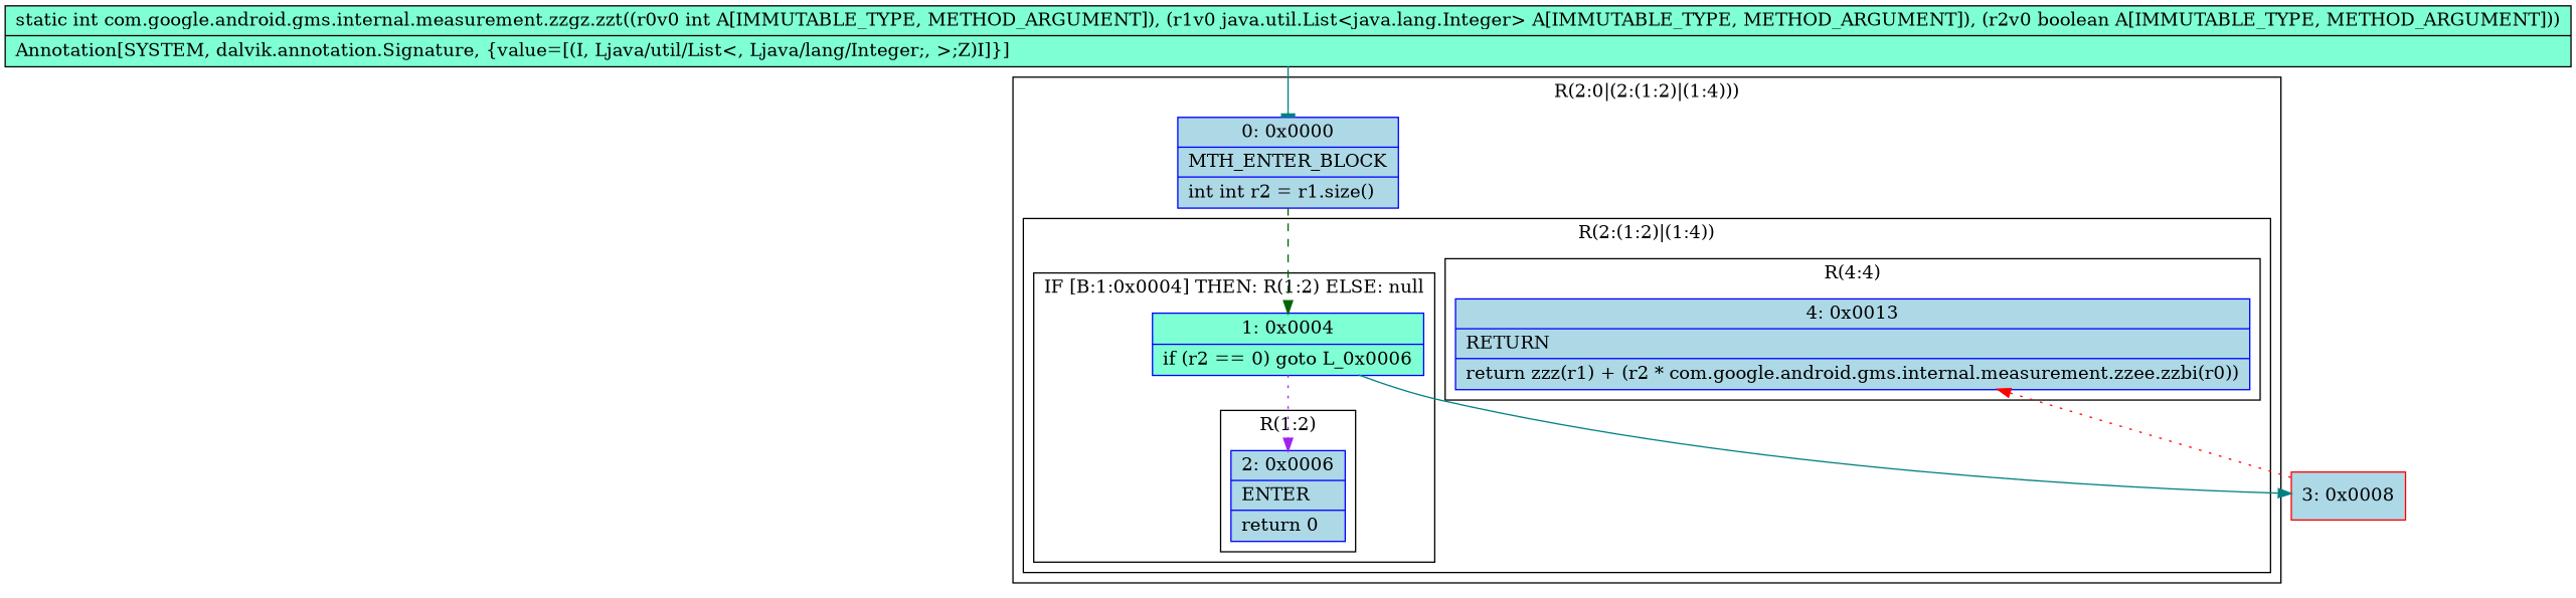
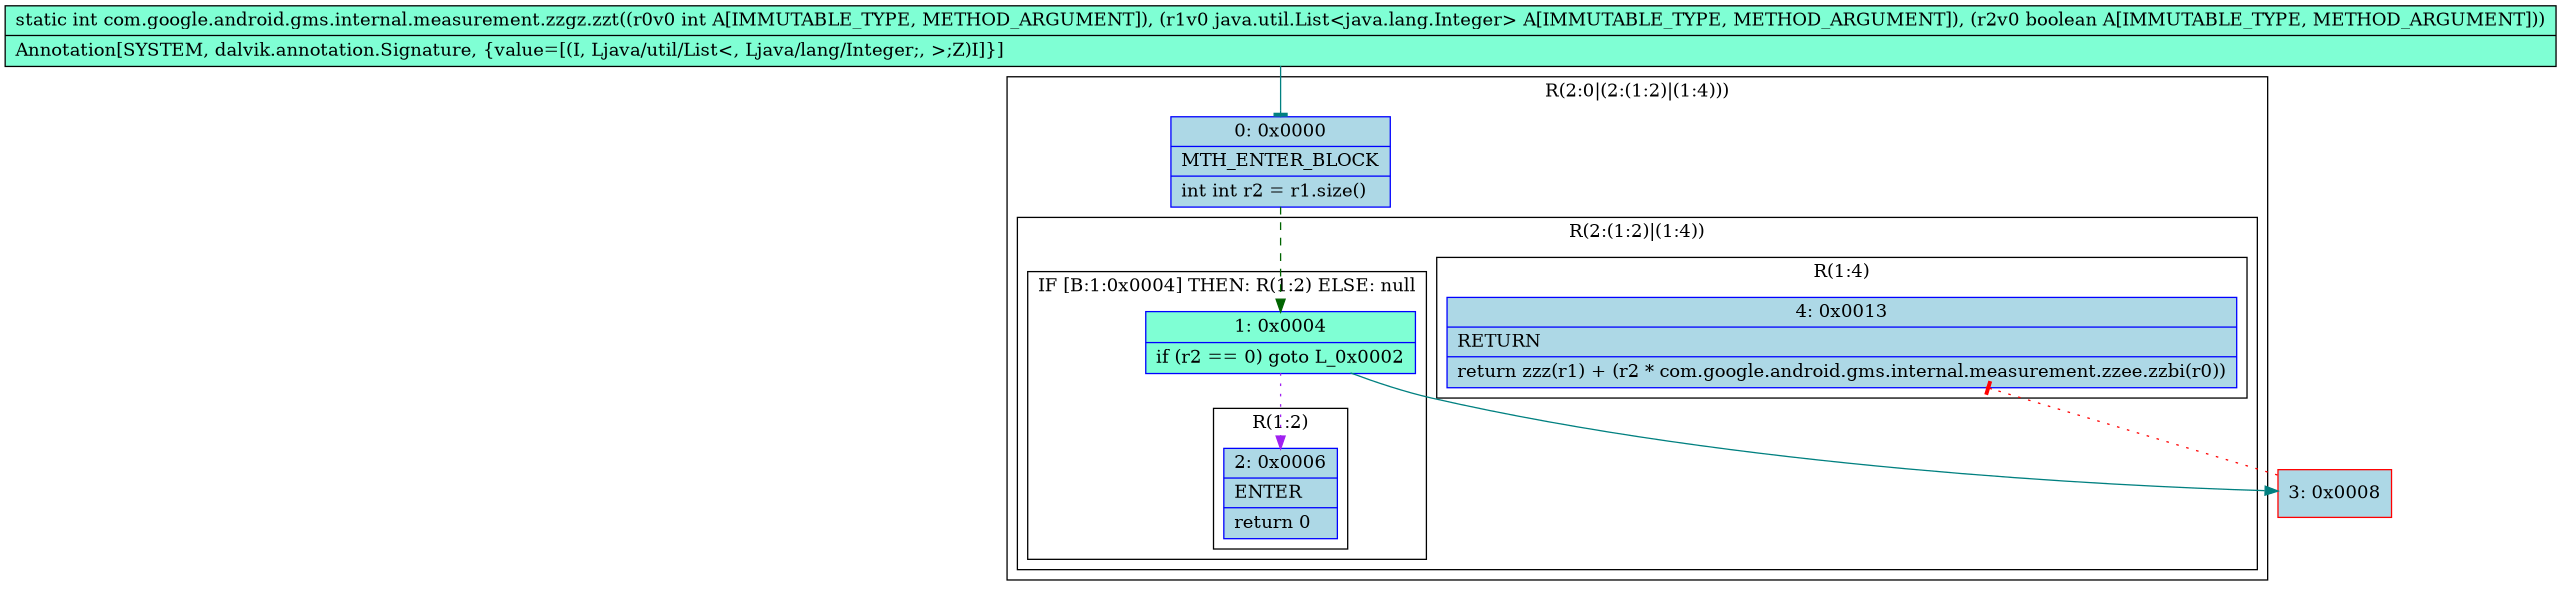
  digraph {
    node [color=blue fillcolor=lightblue shape=record style=filled]
    edge [arrowhead=normal color=teal style=dotted]
    n1 [label="{2\:\ 0x0006|ENTER\l|return 0\l}"]
-   n2 [fillcolor=aquamarine label="{1\:\ 0x0004|if (r2 == 0) goto L_0x0006\l}"]
+   n2 [fillcolor=aquamarine label="{1\:\ 0x0004|if (r2 == 0) goto L_0x0002\l}"]
    n3 [label="{4\:\ 0x0013|RETURN\l|return zzz(r1) + (r2 * com.google.android.gms.internal.measurement.zzee.zzbi(r0))\l}"]
    n4 [label="{0\:\ 0x0000|MTH_ENTER_BLOCK\l|int int r2 = r1.size()\l}"]
    n5 [color=red label="{3\:\ 0x0008}"]
    n6 [fillcolor=aquamarine label="{static int com.google.android.gms.internal.measurement.zzgz.zzt((r0v0 int A[IMMUTABLE_TYPE, METHOD_ARGUMENT]), (r1v0 java.util.List\<java.lang.Integer\> A[IMMUTABLE_TYPE, METHOD_ARGUMENT]), (r2v0 boolean A[IMMUTABLE_TYPE, METHOD_ARGUMENT]))  | Annotation[SYSTEM, dalvik.annotation.Signature, \{value=[(I, Ljava\/util\/List\<, Ljava\/lang\/Integer;, \>;Z)I]\}]\l}" color=""]
    subgraph cluster_1 {
      label="R(2:0|(2:(1:2)|(1:4)))"
      n4
      subgraph cluster_2 {
        label="R(2:(1:2)|(1:4))"
        subgraph cluster_3 {
          label="IF [B:1:0x0004] THEN: R(1:2) ELSE: null"
          n2
          subgraph cluster_4 {
            label="R(1:2)"
            n1
          }
        }
        subgraph cluster_5 {
-         label="R(4:4)"
+         label="R(1:4)"
          n3
        }
      }
    }
    n2 -> n1 [color=purple]
    n2 -> n5 [style=solid]
    n4 -> n2 [color=darkgreen style=dashed]
-   n5 -> n3 [color=red]
+   n5 -> n3 [arrowhead=tee color=red]
    n6 -> n4 [arrowhead=tee style=solid]
  }
